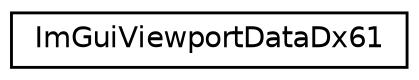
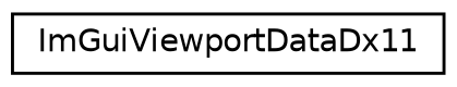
  digraph {
    rankdir=TB
-   n1 [color=black fillcolor=white fontname=Helvetica fontsize=10 height=0.2 label=ImGuiViewportDataDx61 shape=record style=filled width=0.4]
+   n1 [color=black fillcolor=white fontname=Helvetica fontsize=10 height=0.2 label=ImGuiViewportDataDx11 shape=record style=filled width=0.4]
  }
